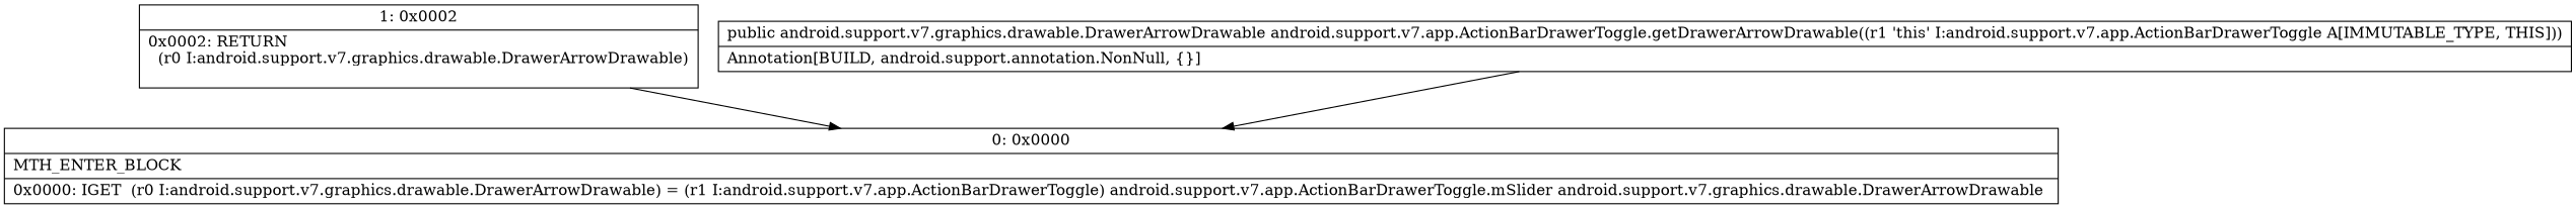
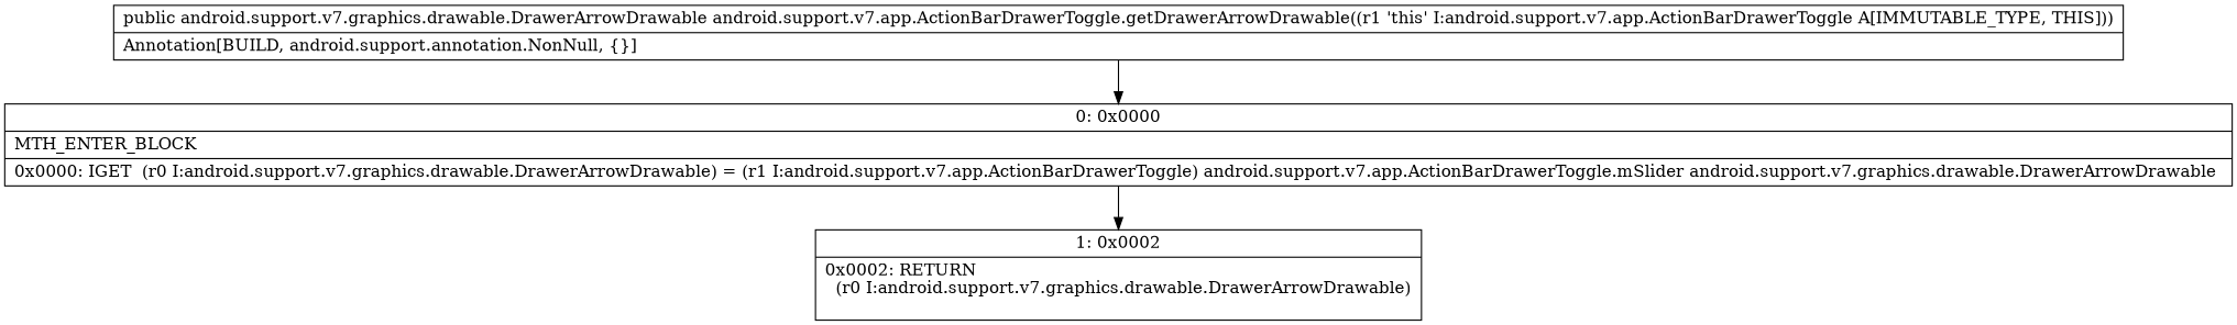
  digraph {
    node [shape=record]
    n1 [label="{0\:\ 0x0000|MTH_ENTER_BLOCK\l|0x0000: IGET  (r0 I:android.support.v7.graphics.drawable.DrawerArrowDrawable) = (r1 I:android.support.v7.app.ActionBarDrawerToggle) android.support.v7.app.ActionBarDrawerToggle.mSlider android.support.v7.graphics.drawable.DrawerArrowDrawable \l}"]
    n2 [label="{1\:\ 0x0002|0x0002: RETURN  \l  (r0 I:android.support.v7.graphics.drawable.DrawerArrowDrawable)\l \l}"]
    n3 [label="{public android.support.v7.graphics.drawable.DrawerArrowDrawable android.support.v7.app.ActionBarDrawerToggle.getDrawerArrowDrawable((r1 'this' I:android.support.v7.app.ActionBarDrawerToggle A[IMMUTABLE_TYPE, THIS]))  | Annotation[BUILD, android.support.annotation.NonNull, \{\}]\l}"]
-   n2 -> n1
+   n1 -> n2
    n3 -> n1
  }
